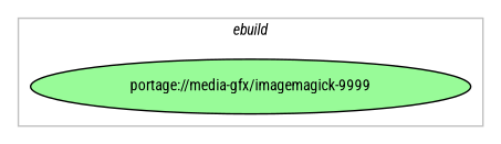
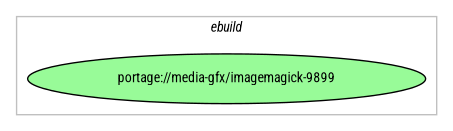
  digraph {
    compound=true
    concentrate=true
    fontname="Roboto Condensed"
    fontsize=10
    newrank=true
    rankdir=LR
    ranksep=1.5
-   n1 [color=black fontname="Roboto Condensed" fontsize=10 label="portage://media-gfx/imagemagick-9999" width=4 style=filled fillcolor=palegreen shape=ellipse]
+   n1 [color=black fontname="Roboto Condensed" fontsize=10 label="portage://media-gfx/imagemagick-9899" width=4 style=filled fillcolor=palegreen shape=ellipse]
    subgraph cluster_1 {
      color=gray
      label=<<i>ebuild</i>>
      n1
    }
    subgraph cluster_2 {
      color=gray
      label=<<i>dependencies</i>>
      subgraph cluster_3 {
        color=gray
        fillcolor="#eeeeee"
        label=<<i>compile</i>>
        style=filled
      }
      subgraph cluster_4 {
        color=gray
        fillcolor="#eeeeee"
        label=<<i>compile and run</i>>
        style=filled
      }
      subgraph cluster_5 {
        color=gray
        fillcolor="#eeeeee"
        label=<<i>run</i>>
        style=filled
      }
    }
    subgraph cluster_6 {
      color=gray
      label=<<i>candidates</i>>
      rank=same
    }
  }
